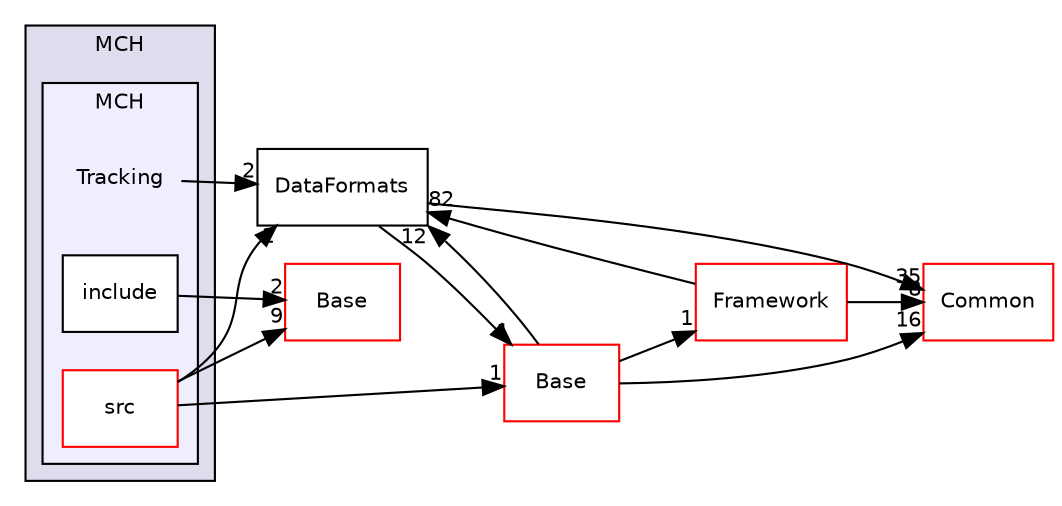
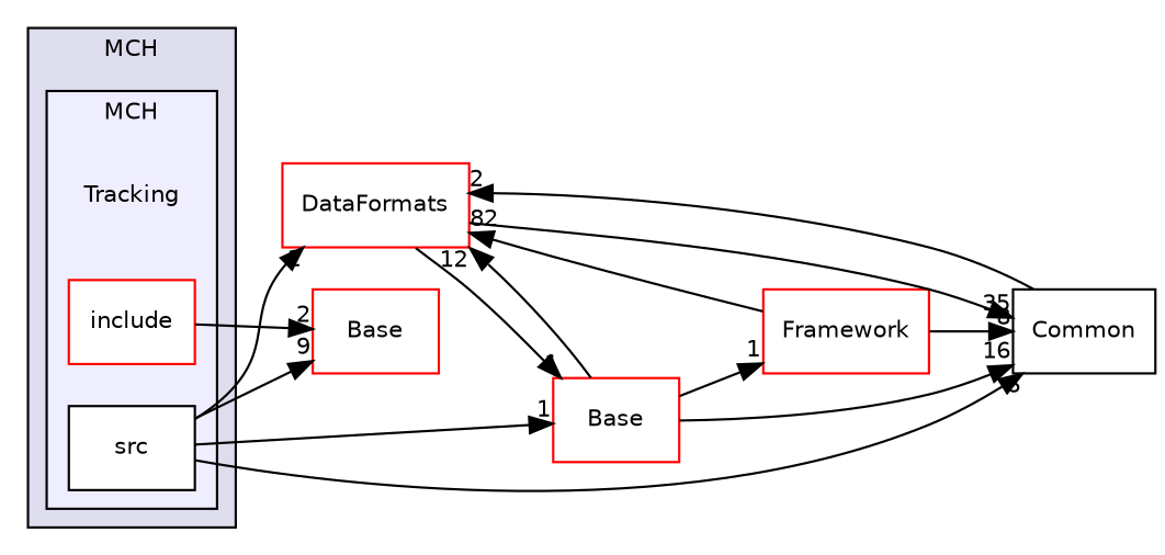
  digraph {
    compound=true
    rankdir=LR
    node [fontname=Helvetica fontsize=10 shape=box color=red]
    edge [headlabel=1 labeldistance=1.5 labelfontname=Helvetica labelfontsize=10]
    n1 [label=Tracking shape=plaintext color=""]
-   n2 [color=black fillcolor=white label=include style=filled]
-   n3 [fillcolor=white label=src style=filled]
+   n2 [fillcolor=white label=include style=filled]
+   n3 [color=black fillcolor=white label=src style=filled]
    n4 [label=Base]
-   n5 [label=Common]
+   n5 [color=black label=Common]
    n6 [label=Base]
-   n7 [color=black label=DataFormats]
+   n7 [label=DataFormats]
    n8 [label=Framework]
    subgraph cluster_1 {
      bgcolor="#ddddee"
      fontname=Helvetica
      fontsize=10
      label=MCH
      pencolor=black
      subgraph cluster_2 {
        bgcolor="#eeeeff"
        fontname=Helvetica
        fontsize=10
        label=MCH
        pencolor=black
        n1
        n2
        n3
      }
    }
    n2 -> n4 [headlabel=2]
    n3 -> n4 [headlabel=9]
+   n3 -> n5 [headlabel=6]
    n3 -> n6
    n3 -> n7
-   n1 -> n7 [headlabel=2]
+   n5 -> n7 [headlabel=2]
    n6 -> n5 [headlabel=16]
    n6 -> n7 [headlabel=12]
    n6 -> n8
    n7 -> n5 [headlabel=35]
    n7 -> n6
    n8 -> n5 [headlabel=8]
    n8 -> n7 [headlabel=82]
  }
